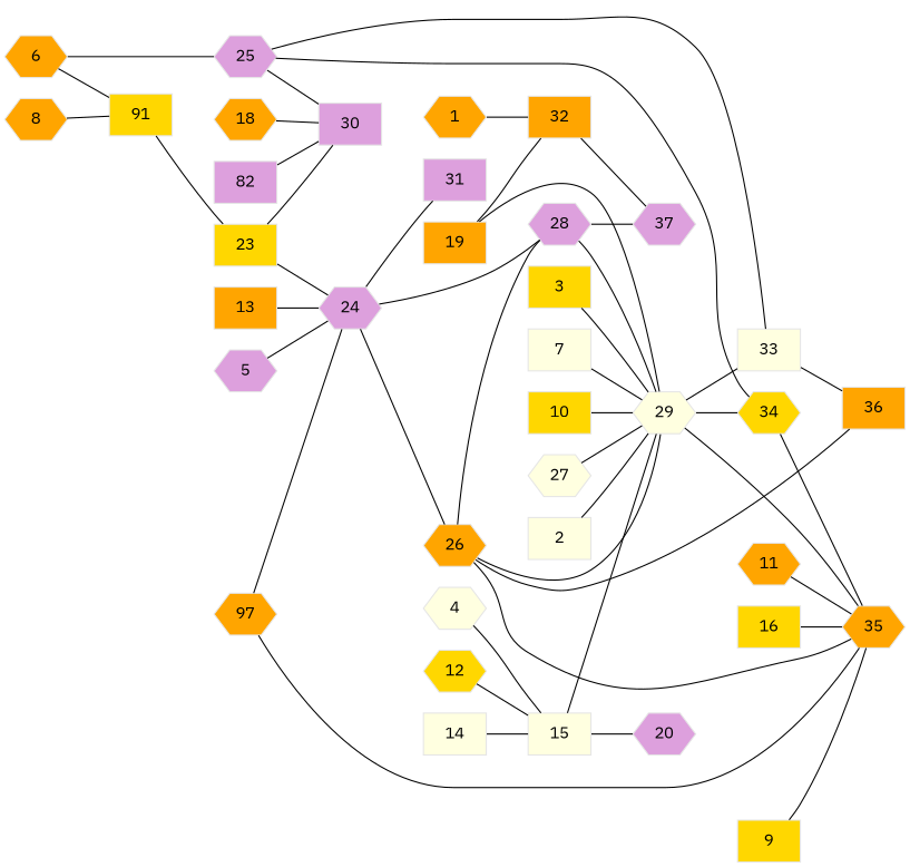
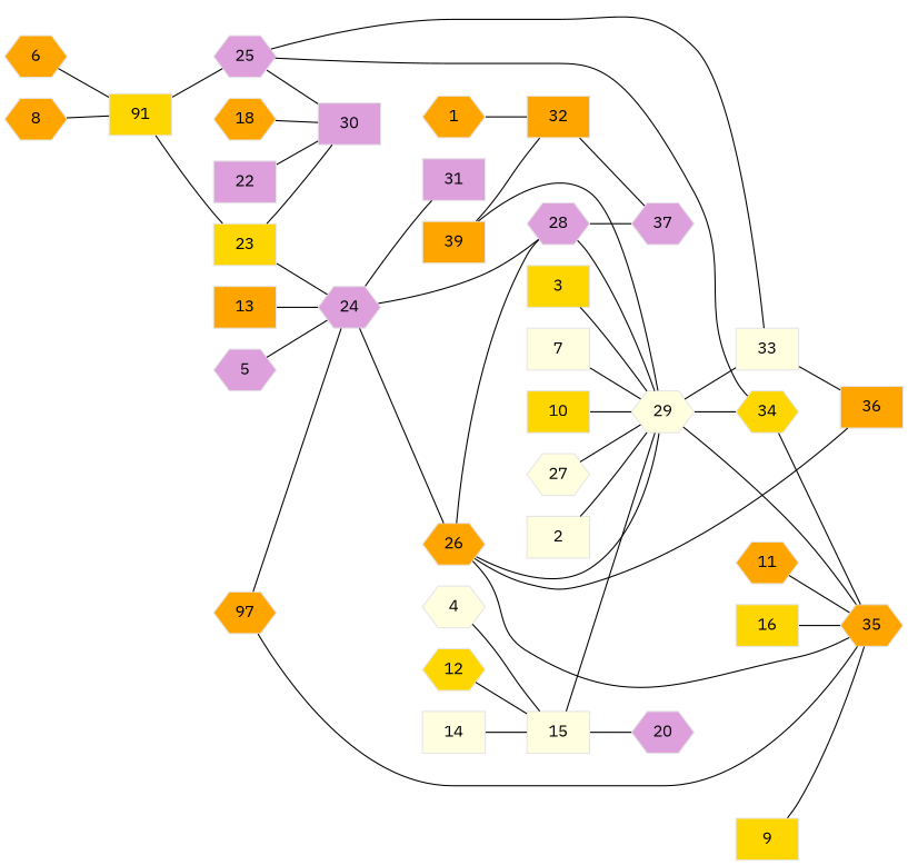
  graph {
    fontname="IBM Plex Sans"
    rankdir=LR
    node [color=gray90 fillcolor=orange fontname="IBM Plex Sans" shape=hexagon style=filled]
    edge [fontname="IBM Plex Sans" weight=1.0]
    32 [shape=box]
    1
    29 [fillcolor=lightyellow]
    35
    34 [fillcolor=gold]
    33 [fillcolor=lightyellow shape=box]
    37 [fillcolor=plum]
    2 [fillcolor=lightyellow shape=box]
    3 [fillcolor=gold shape=box]
    4 [fillcolor=lightyellow]
    15 [fillcolor=lightyellow shape=box]
    20 [fillcolor=plum]
    5 [fillcolor=plum]
    24 [fillcolor=plum]
    26
    28 [fillcolor=plum]
    31 [fillcolor=plum shape=box]
    n18 [fillcolor=gold label=91 shape=box]
    6
    23 [fillcolor=gold shape=box]
    25 [fillcolor=plum]
    7 [fillcolor=lightyellow shape=box]
    8
    9 [fillcolor=gold shape=box]
    10 [fillcolor=gold shape=box]
    11
    12 [fillcolor=gold]
    13 [shape=box]
    14 [fillcolor=lightyellow shape=box]
    16 [fillcolor=gold shape=box]
    n31 [label=97]
    30 [fillcolor=plum shape=box]
    18
-   19 [shape=box]
-   22 [fillcolor=plum shape=box label=82]
+   19 [shape=box label=39]
+   22 [fillcolor=plum shape=box]
    36 [shape=box]
    27 [fillcolor=lightyellow]
    32 -- 37
    1 -- 32
    29 -- 35
    29 -- 34
    29 -- 33
    34 -- 35
    33 -- 36
    2 -- 29
    3 -- 29
    4 -- 15
    15 -- 29
    15 -- 20
    5 -- 24
    24 -- 26
    24 -- 28
    24 -- 31
    26 -- 29
    26 -- 35
    26 -- 28
    26 -- 36
    28 -- 29
    28 -- 37 [weight=2.0]
    n18 -- 23
-   6 -- 25
+   n18 -- 25
    6 -- n18
    23 -- 24
    23 -- 30
    25 -- 34
    25 -- 33
    25 -- 30
    7 -- 29
    8 -- n18
    9 -- 35
    10 -- 29
    11 -- 35
    12 -- 15
    13 -- 24
    14 -- 15
    16 -- 35
    n31 -- 35
    n31 -- 24
    18 -- 30
    19 -- 32
    19 -- 29
    22 -- 30
    27 -- 29
  }
